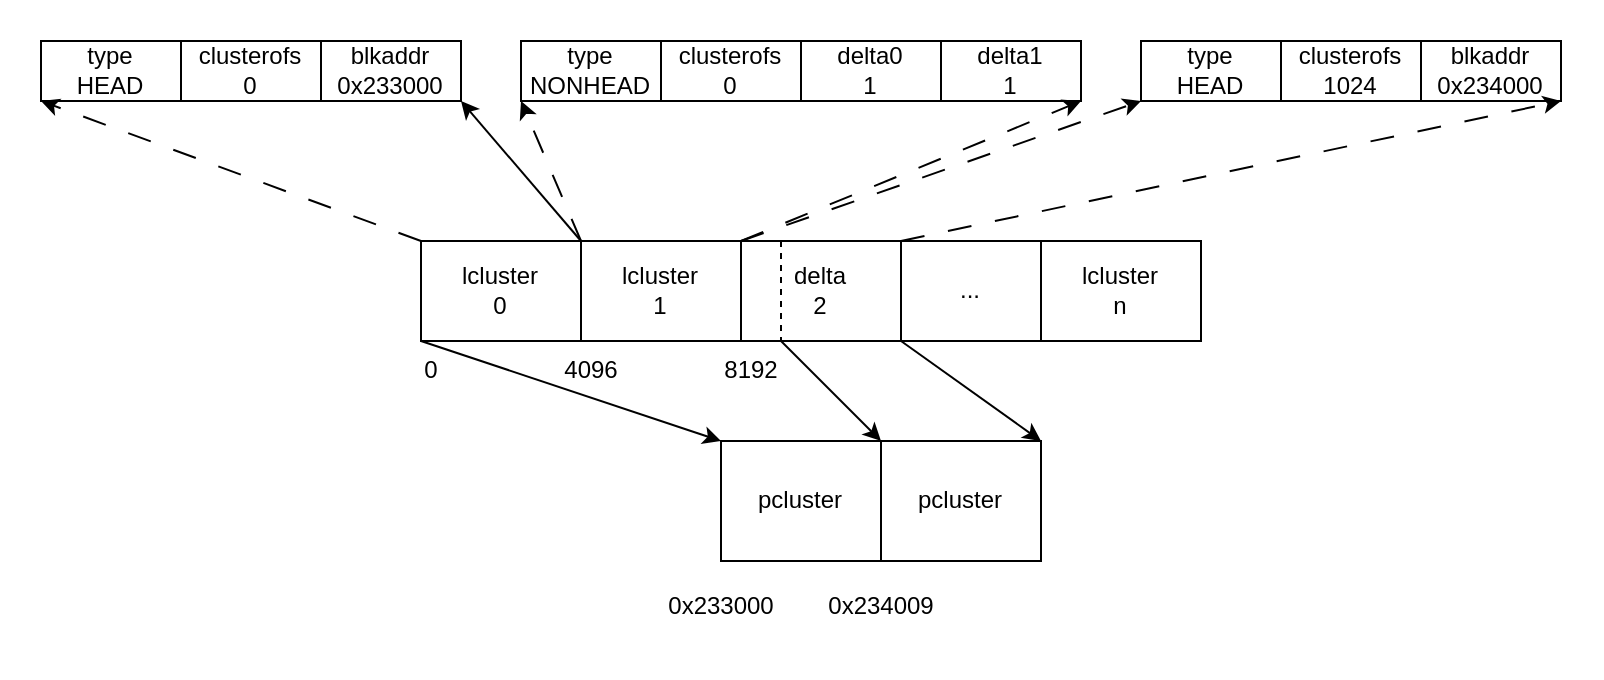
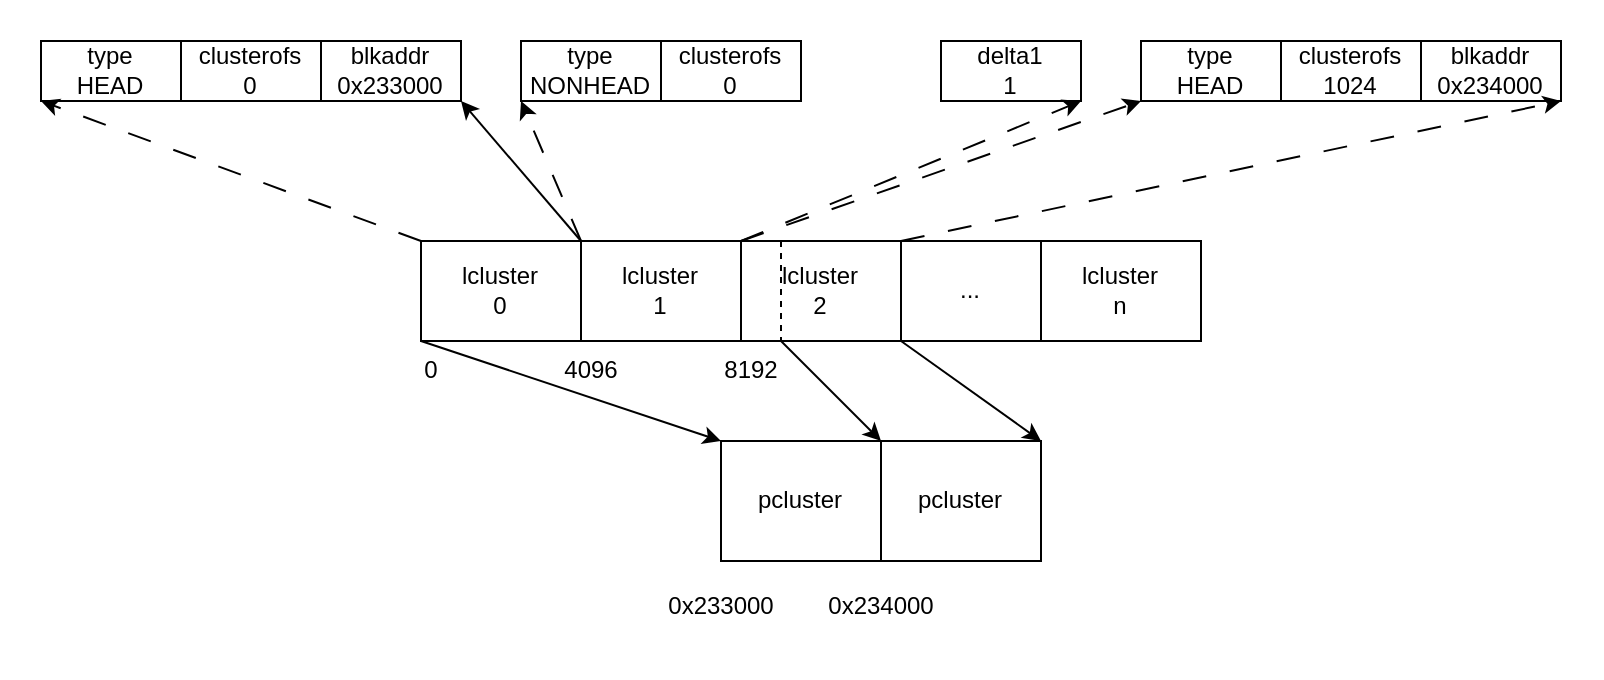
  <mxCell id="0" />
  <mxCell id="1" parent="0" />
  <mxCell id="2" value="lcluster&lt;br&gt;0" style="rounded=0;whiteSpace=wrap;html=1;" vertex="1" parent="1"><mxGeometry x="210" y="120" width="80" height="50" as="geometry" /></mxCell>
  <mxCell id="3" value="lcluster&lt;br&gt;1" style="rounded=0;whiteSpace=wrap;html=1;" vertex="1" parent="1"><mxGeometry x="290" y="120" width="80" height="50" as="geometry" /></mxCell>
- <mxCell id="4" value="delta&lt;br&gt;2" style="rounded=0;whiteSpace=wrap;html=1;" vertex="1" parent="1"><mxGeometry x="370" y="120" width="80" height="50" as="geometry" /></mxCell>
+ <mxCell id="4" value="lcluster&lt;br&gt;2" style="rounded=0;whiteSpace=wrap;html=1;" vertex="1" parent="1"><mxGeometry x="370" y="120" width="80" height="50" as="geometry" /></mxCell>
  <mxCell id="5" value="lcluster&lt;br&gt;n" style="rounded=0;whiteSpace=wrap;html=1;" vertex="1" parent="1"><mxGeometry x="520" y="120" width="80" height="50" as="geometry" /></mxCell>
  <mxCell id="6" value="..." style="rounded=0;whiteSpace=wrap;html=1;" vertex="1" parent="1"><mxGeometry x="450" y="120" width="70" height="50" as="geometry" /></mxCell>
  <mxCell id="7" value="pcluster" style="rounded=0;whiteSpace=wrap;html=1;" vertex="1" parent="1"><mxGeometry x="360" y="220" width="80" height="60" as="geometry" /></mxCell>
  <mxCell id="8" value="" style="endArrow=classic;html=1;rounded=0;exitX=0;exitY=1;exitDx=0;exitDy=0;entryX=0;entryY=0;entryDx=0;entryDy=0;" edge="1" parent="1" source="2" target="7"><mxGeometry width="50" height="50" relative="1" as="geometry"><mxPoint x="460" y="160" as="sourcePoint" /><mxPoint x="510" y="110" as="targetPoint" /></mxGeometry></mxCell>
  <mxCell id="9" value="" style="endArrow=classic;html=1;rounded=0;exitX=0.25;exitY=1;exitDx=0;exitDy=0;entryX=1;entryY=0;entryDx=0;entryDy=0;" edge="1" parent="1" source="4" target="7"><mxGeometry width="50" height="50" relative="1" as="geometry"><mxPoint x="460" y="160" as="sourcePoint" /><mxPoint x="510" y="110" as="targetPoint" /></mxGeometry></mxCell>
  <mxCell id="10" value="" style="endArrow=none;html=1;rounded=0;exitX=0.25;exitY=0;exitDx=0;exitDy=0;dashed=1;" edge="1" parent="1" source="4"><mxGeometry width="50" height="50" relative="1" as="geometry"><mxPoint x="460" y="60" as="sourcePoint" /><mxPoint x="390" y="170" as="targetPoint" /></mxGeometry></mxCell>
  <mxCell id="11" value="pcluster" style="rounded=0;whiteSpace=wrap;html=1;" vertex="1" parent="1"><mxGeometry x="440" y="220" width="80" height="60" as="geometry" /></mxCell>
  <mxCell id="12" value="" style="endArrow=classic;html=1;rounded=0;exitX=1;exitY=1;exitDx=0;exitDy=0;entryX=1;entryY=0;entryDx=0;entryDy=0;" edge="1" parent="1" source="4" target="11"><mxGeometry width="50" height="50" relative="1" as="geometry"><mxPoint x="400" y="40" as="sourcePoint" /><mxPoint x="450" y="-10" as="targetPoint" /></mxGeometry></mxCell>
  <mxCell id="13" value="type&lt;br&gt;HEAD" style="rounded=0;whiteSpace=wrap;html=1;" vertex="1" parent="1"><mxGeometry x="20" y="20" width="70" height="30" as="geometry" /></mxCell>
  <mxCell id="14" value="clusterofs&lt;br&gt;0" style="rounded=0;whiteSpace=wrap;html=1;" vertex="1" parent="1"><mxGeometry x="90" y="20" width="70" height="30" as="geometry" /></mxCell>
  <mxCell id="15" value="blkaddr&lt;br&gt;0x233000" style="rounded=0;whiteSpace=wrap;html=1;" vertex="1" parent="1"><mxGeometry x="160" y="20" width="70" height="30" as="geometry" /></mxCell>
  <mxCell id="16" value="0x233000" style="text;html=1;align=center;verticalAlign=middle;resizable=0;points=[];autosize=1;strokeColor=none;fillColor=none;" vertex="1" parent="1"><mxGeometry x="320" y="288" width="80" height="30" as="geometry" /></mxCell>
  <mxCell id="17" value="type&lt;br&gt;NONHEAD" style="rounded=0;whiteSpace=wrap;html=1;" vertex="1" parent="1"><mxGeometry x="260" y="20" width="70" height="30" as="geometry" /></mxCell>
  <mxCell id="18" value="clusterofs&lt;br&gt;0" style="rounded=0;whiteSpace=wrap;html=1;" vertex="1" parent="1"><mxGeometry x="330" y="20" width="70" height="30" as="geometry" /></mxCell>
- <mxCell id="19" value="delta0&lt;br&gt;1" style="rounded=0;whiteSpace=wrap;html=1;" vertex="1" parent="1"><mxGeometry x="400" y="20" width="70" height="30" as="geometry" /></mxCell>
  <mxCell id="20" value="delta1&lt;br&gt;1" style="rounded=0;whiteSpace=wrap;html=1;" vertex="1" parent="1"><mxGeometry x="470" y="20" width="70" height="30" as="geometry" /></mxCell>
  <mxCell id="21" value="0" style="text;html=1;align=center;verticalAlign=middle;resizable=0;points=[];autosize=1;strokeColor=none;fillColor=none;" vertex="1" parent="1"><mxGeometry x="200" y="170" width="30" height="30" as="geometry" /></mxCell>
  <mxCell id="22" value="4096" style="text;html=1;align=center;verticalAlign=middle;resizable=0;points=[];autosize=1;strokeColor=none;fillColor=none;" vertex="1" parent="1"><mxGeometry x="270" y="170" width="50" height="30" as="geometry" /></mxCell>
  <mxCell id="23" value="" style="endArrow=classic;html=1;rounded=0;exitX=0;exitY=0;exitDx=0;exitDy=0;entryX=0;entryY=1;entryDx=0;entryDy=0;dashed=1;dashPattern=12 12;" edge="1" parent="1" source="2" target="13"><mxGeometry width="50" height="50" relative="1" as="geometry"><mxPoint x="290" y="100" as="sourcePoint" /><mxPoint x="340" y="50" as="targetPoint" /></mxGeometry></mxCell>
  <mxCell id="24" value="" style="endArrow=classic;html=1;rounded=0;exitX=1;exitY=0;exitDx=0;exitDy=0;entryX=1;entryY=1;entryDx=0;entryDy=0;dashed=0;dashPattern=12 12;" edge="1" parent="1" source="2" target="15"><mxGeometry width="50" height="50" relative="1" as="geometry"><mxPoint x="290" y="100" as="sourcePoint" /><mxPoint x="340" y="50" as="targetPoint" /></mxGeometry></mxCell>
  <mxCell id="25" value="" style="endArrow=classic;html=1;rounded=0;entryX=0;entryY=1;entryDx=0;entryDy=0;dashed=1;dashPattern=12 12;" edge="1" parent="1" target="17"><mxGeometry width="50" height="50" relative="1" as="geometry"><mxPoint x="290" y="120" as="sourcePoint" /><mxPoint x="340" y="50" as="targetPoint" /></mxGeometry></mxCell>
  <mxCell id="26" value="" style="endArrow=classic;html=1;rounded=0;entryX=1;entryY=1;entryDx=0;entryDy=0;exitX=1;exitY=0;exitDx=0;exitDy=0;dashed=1;dashPattern=12 12;" edge="1" parent="1" source="3" target="20"><mxGeometry width="50" height="50" relative="1" as="geometry"><mxPoint x="350" y="110" as="sourcePoint" /><mxPoint x="330" y="30" as="targetPoint" /></mxGeometry></mxCell>
- <mxCell id="27" value="0x234009" style="text;html=1;align=center;verticalAlign=middle;resizable=0;points=[];autosize=1;strokeColor=none;fillColor=none;" vertex="1" parent="1"><mxGeometry x="400" y="288" width="80" height="30" as="geometry" /></mxCell>
+ <mxCell id="27" value="0x234000" style="text;html=1;align=center;verticalAlign=middle;resizable=0;points=[];autosize=1;strokeColor=none;fillColor=none;" vertex="1" parent="1"><mxGeometry x="400" y="288" width="80" height="30" as="geometry" /></mxCell>
  <mxCell id="28" value="type&lt;br&gt;HEAD" style="rounded=0;whiteSpace=wrap;html=1;" vertex="1" parent="1"><mxGeometry x="570" y="20" width="70" height="30" as="geometry" /></mxCell>
  <mxCell id="29" value="clusterofs&lt;br&gt;1024" style="rounded=0;whiteSpace=wrap;html=1;" vertex="1" parent="1"><mxGeometry x="640" y="20" width="70" height="30" as="geometry" /></mxCell>
  <mxCell id="30" value="blkaddr&lt;br&gt;0x234000" style="rounded=0;whiteSpace=wrap;html=1;" vertex="1" parent="1"><mxGeometry x="710" y="20" width="70" height="30" as="geometry" /></mxCell>
  <mxCell id="31" value="" style="endArrow=classic;html=1;rounded=0;entryX=1;entryY=1;entryDx=0;entryDy=0;exitX=0;exitY=0;exitDx=0;exitDy=0;dashed=1;dashPattern=12 12;" edge="1" parent="1" source="6" target="30"><mxGeometry width="50" height="50" relative="1" as="geometry"><mxPoint x="380" y="130" as="sourcePoint" /><mxPoint x="560" y="50" as="targetPoint" /></mxGeometry></mxCell>
  <mxCell id="32" value="" style="endArrow=classic;html=1;rounded=0;entryX=0;entryY=1;entryDx=0;entryDy=0;exitX=0;exitY=0;exitDx=0;exitDy=0;dashed=1;dashPattern=12 12;" edge="1" parent="1" source="4" target="28"><mxGeometry width="50" height="50" relative="1" as="geometry"><mxPoint x="380" y="130" as="sourcePoint" /><mxPoint x="550" y="60" as="targetPoint" /></mxGeometry></mxCell>
  <mxCell id="33" value="8192" style="text;html=1;align=center;verticalAlign=middle;resizable=0;points=[];autosize=1;strokeColor=none;fillColor=none;" vertex="1" parent="1"><mxGeometry x="350" y="170" width="50" height="30" as="geometry" /></mxCell>
